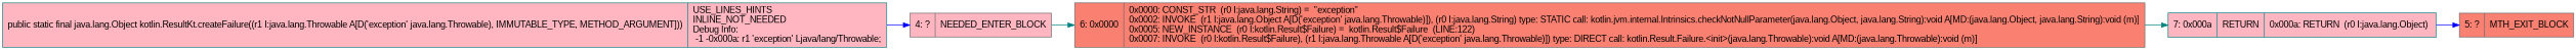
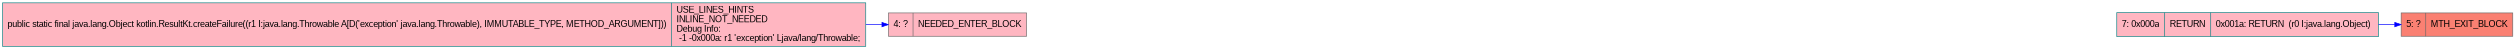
  digraph {
    fontname="Liberation Sans"
    rankdir=LR
    node [color=gray40 fillcolor=lightpink fontname="Liberation Sans" shape=record style=filled]
    edge [color=teal fontname="Liberation Sans"]
    n1 [label="{4\:\ ?|NEEDED_ENTER_BLOCK\l}"]
-   n2 [fillcolor=salmon label="{6\:\ 0x0000|0x0000: CONST_STR  (r0 I:java.lang.String) =  \"exception\" \l0x0002: INVOKE  (r1 I:java.lang.Object A[D('exception' java.lang.Throwable)]), (r0 I:java.lang.String) type: STATIC call: kotlin.jvm.internal.Intrinsics.checkNotNullParameter(java.lang.Object, java.lang.String):void A[MD:(java.lang.Object, java.lang.String):void (m)]\l0x0005: NEW_INSTANCE  (r0 I:kotlin.Result$Failure) =  kotlin.Result$Failure  (LINE:122)\l0x0007: INVOKE  (r0 I:kotlin.Result$Failure), (r1 I:java.lang.Throwable A[D('exception' java.lang.Throwable)]) type: DIRECT call: kotlin.Result.Failure.\<init\>(java.lang.Throwable):void A[MD:(java.lang.Throwable):void (m)]\l}"]
-   n3 [color=teal label="{7\:\ 0x000a|RETURN\l|0x000a: RETURN  (r0 I:java.lang.Object) \l}"]
+   n3 [color=teal label="{7\:\ 0x000a|RETURN\l|0x001a: RETURN  (r0 I:java.lang.Object) \l}"]
    n4 [fillcolor=salmon label="{5\:\ ?|MTH_EXIT_BLOCK\l}"]
    n5 [color=teal label="{public static final java.lang.Object kotlin.ResultKt.createFailure((r1 I:java.lang.Throwable A[D('exception' java.lang.Throwable), IMMUTABLE_TYPE, METHOD_ARGUMENT]))  | USE_LINES_HINTS\lINLINE_NOT_NEEDED\lDebug Info:\l  \-1 \-0x000a: r1 'exception' Ljava\/lang\/Throwable;\l}"]
-   n1 -> n2
-   n2 -> n3
    n3 -> n4 [color=blue]
    n5 -> n1 [color=blue]
  }
